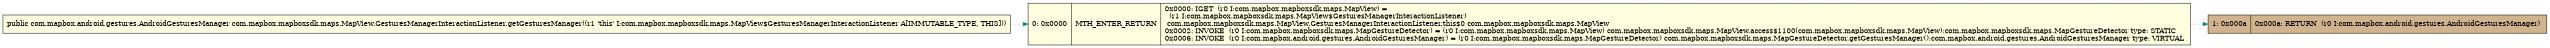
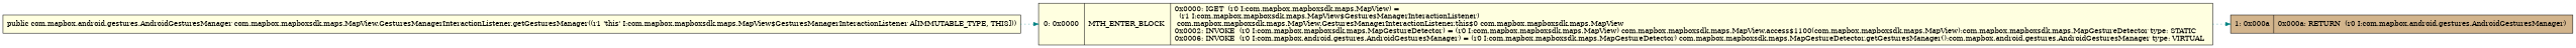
  digraph {
    rankdir=LR
    node [shape=record style=filled fillcolor=lightyellow]
    edge [color=teal style=dotted]
-   n1 [label="{0\:\ 0x0000|MTH_ENTER_RETURN\l|0x0000: IGET  (r0 I:com.mapbox.mapboxsdk.maps.MapView) = \l  (r1 I:com.mapbox.mapboxsdk.maps.MapView$GesturesManagerInteractionListener)\l com.mapbox.mapboxsdk.maps.MapView.GesturesManagerInteractionListener.this$0 com.mapbox.mapboxsdk.maps.MapView \l0x0002: INVOKE  (r0 I:com.mapbox.mapboxsdk.maps.MapGestureDetector) = (r0 I:com.mapbox.mapboxsdk.maps.MapView) com.mapbox.mapboxsdk.maps.MapView.access$1100(com.mapbox.mapboxsdk.maps.MapView):com.mapbox.mapboxsdk.maps.MapGestureDetector type: STATIC \l0x0006: INVOKE  (r0 I:com.mapbox.android.gestures.AndroidGesturesManager) = (r0 I:com.mapbox.mapboxsdk.maps.MapGestureDetector) com.mapbox.mapboxsdk.maps.MapGestureDetector.getGesturesManager():com.mapbox.android.gestures.AndroidGesturesManager type: VIRTUAL \l}"]
+   n1 [label="{0\:\ 0x0000|MTH_ENTER_BLOCK\l|0x0000: IGET  (r0 I:com.mapbox.mapboxsdk.maps.MapView) = \l  (r1 I:com.mapbox.mapboxsdk.maps.MapView$GesturesManagerInteractionListener)\l com.mapbox.mapboxsdk.maps.MapView.GesturesManagerInteractionListener.this$0 com.mapbox.mapboxsdk.maps.MapView \l0x0002: INVOKE  (r0 I:com.mapbox.mapboxsdk.maps.MapGestureDetector) = (r0 I:com.mapbox.mapboxsdk.maps.MapView) com.mapbox.mapboxsdk.maps.MapView.access$1100(com.mapbox.mapboxsdk.maps.MapView):com.mapbox.mapboxsdk.maps.MapGestureDetector type: STATIC \l0x0006: INVOKE  (r0 I:com.mapbox.android.gestures.AndroidGesturesManager) = (r0 I:com.mapbox.mapboxsdk.maps.MapGestureDetector) com.mapbox.mapboxsdk.maps.MapGestureDetector.getGesturesManager():com.mapbox.android.gestures.AndroidGesturesManager type: VIRTUAL \l}"]
    n2 [label="{1\:\ 0x000a|0x000a: RETURN  (r0 I:com.mapbox.android.gestures.AndroidGesturesManager) \l}" fillcolor=tan]
    n3 [label="{public com.mapbox.android.gestures.AndroidGesturesManager com.mapbox.mapboxsdk.maps.MapView.GesturesManagerInteractionListener.getGesturesManager((r1 'this' I:com.mapbox.mapboxsdk.maps.MapView$GesturesManagerInteractionListener A[IMMUTABLE_TYPE, THIS])) }"]
    n1 -> n2
    n3 -> n1
  }
